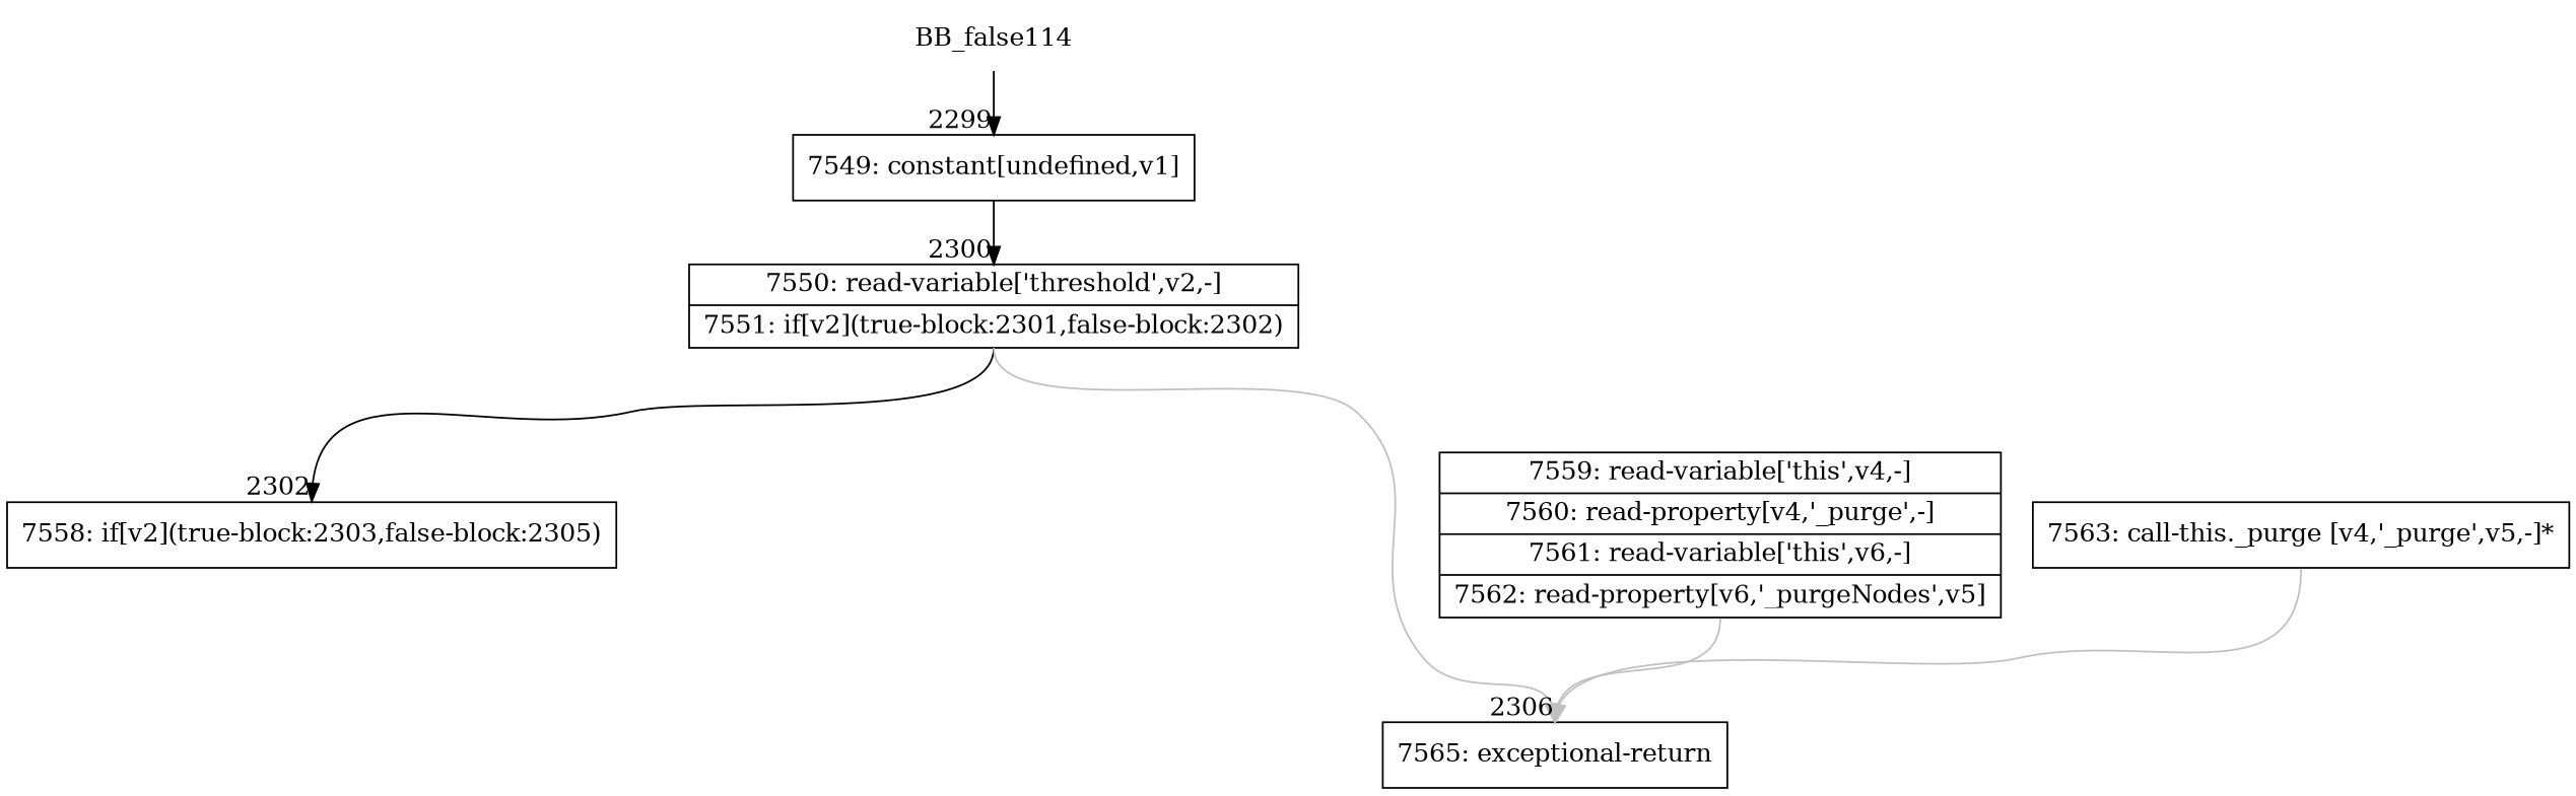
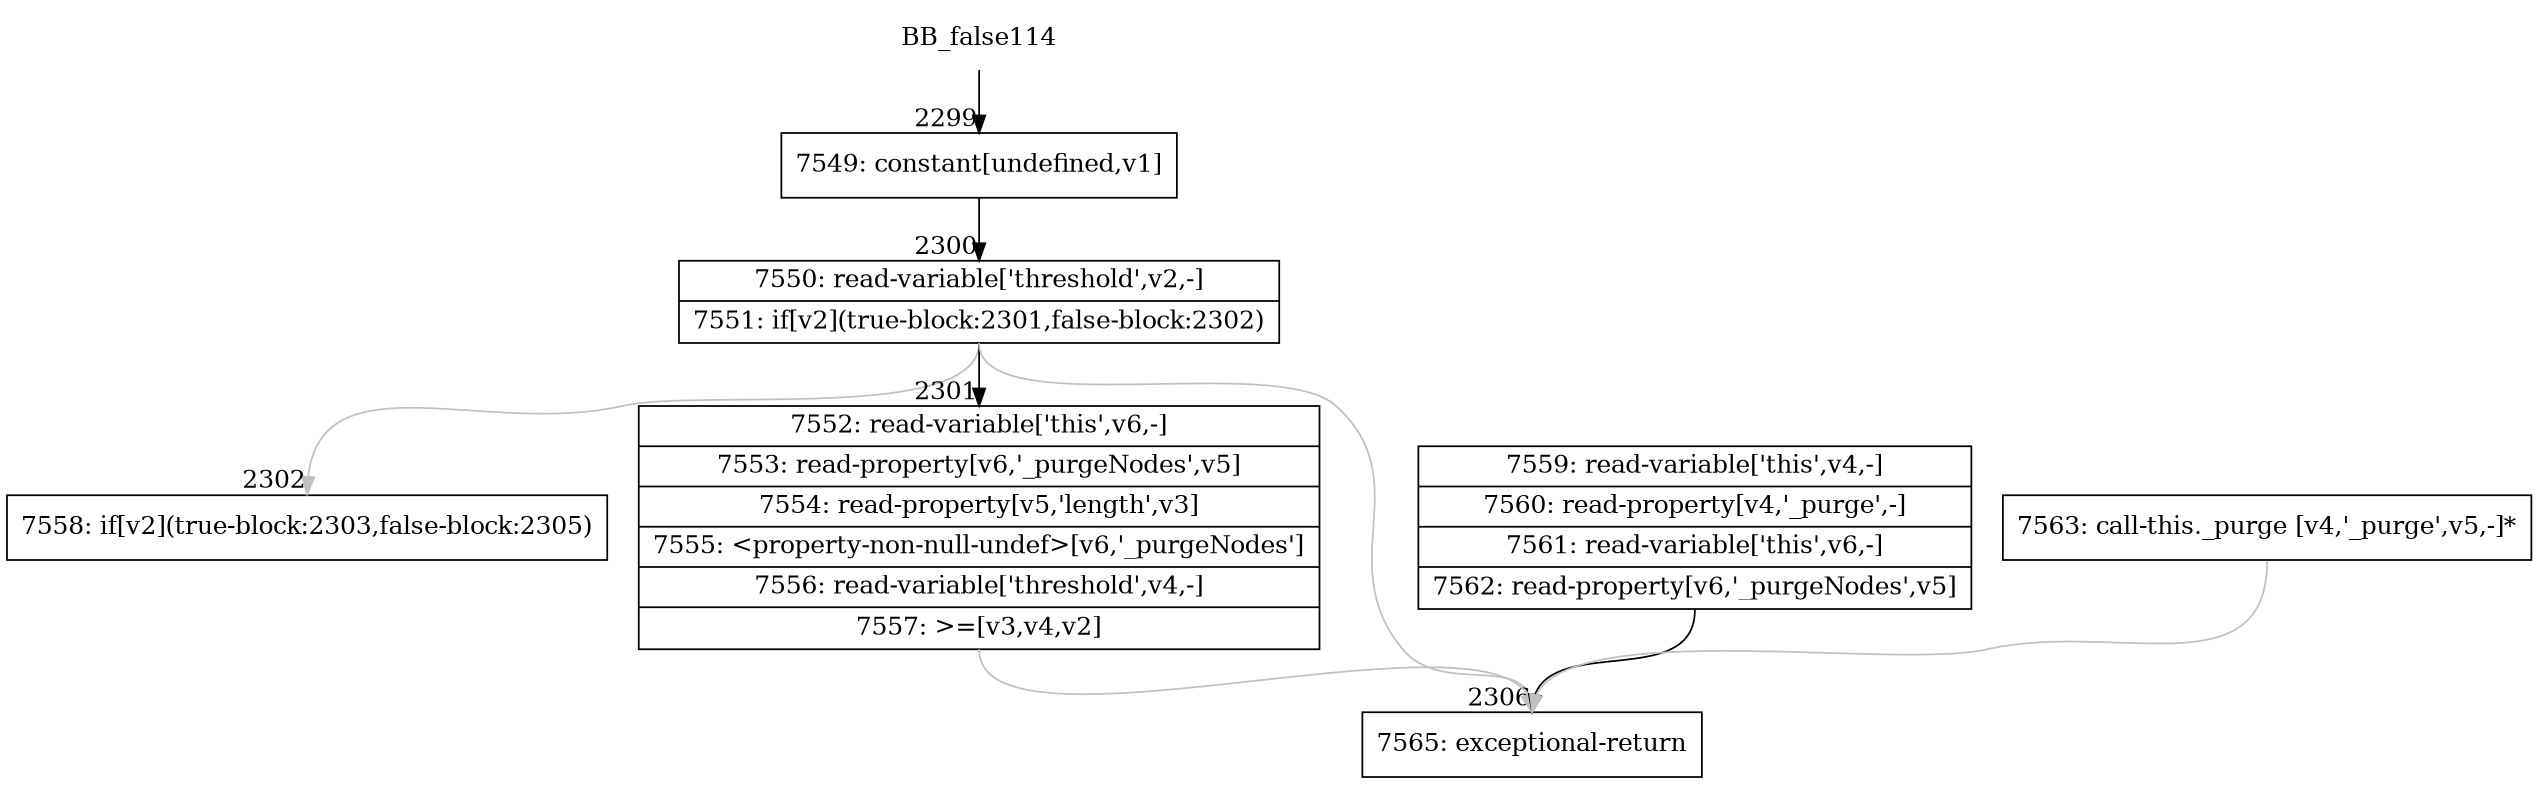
  digraph {
    rankdir=TD
    node [shape=record]
    edge [headport=n tailport=s]
    n1 [label=BB_false114 shape=none]
    n2 [label="{7549: constant[undefined,v1]}"]
    n3 [label="{7550: read-variable['threshold',v2,-]|7551: if[v2](true-block:2301,false-block:2302)}"]
    n4 [label="{7558: if[v2](true-block:2303,false-block:2305)}"]
+   n5 [label="{7552: read-variable['this',v6,-]|7553: read-property[v6,'_purgeNodes',v5]|7554: read-property[v5,'length',v3]|7555: \<property-non-null-undef\>[v6,'_purgeNodes']|7556: read-variable['threshold',v4,-]|7557: \>=[v3,v4,v2]}"]
    n6 [label="{7565: exceptional-return}"]
    n7 [label="{7559: read-variable['this',v4,-]|7560: read-property[v4,'_purge',-]|7561: read-variable['this',v6,-]|7562: read-property[v6,'_purgeNodes',v5]}"]
    n8 [label="{7563: call-this._purge [v4,'_purge',v5,-]*}"]
    n1 -> n2 [headlabel="    2299"]
    n2 -> n3 [headlabel="      2300"]
-   n3 -> n4 [headlabel="      2302"]
+   n3 -> n4 [headlabel="      2302" color=gray]
+   n3 -> n5 [headlabel="      2301"]
    n3 -> n6 [color=gray headlabel="      2306"]
-   n7 -> n6 [color=gray]
+   n5 -> n6 [color=gray]
+   n7 -> n6 [color=black]
    n8 -> n6 [color=gray]
  }
